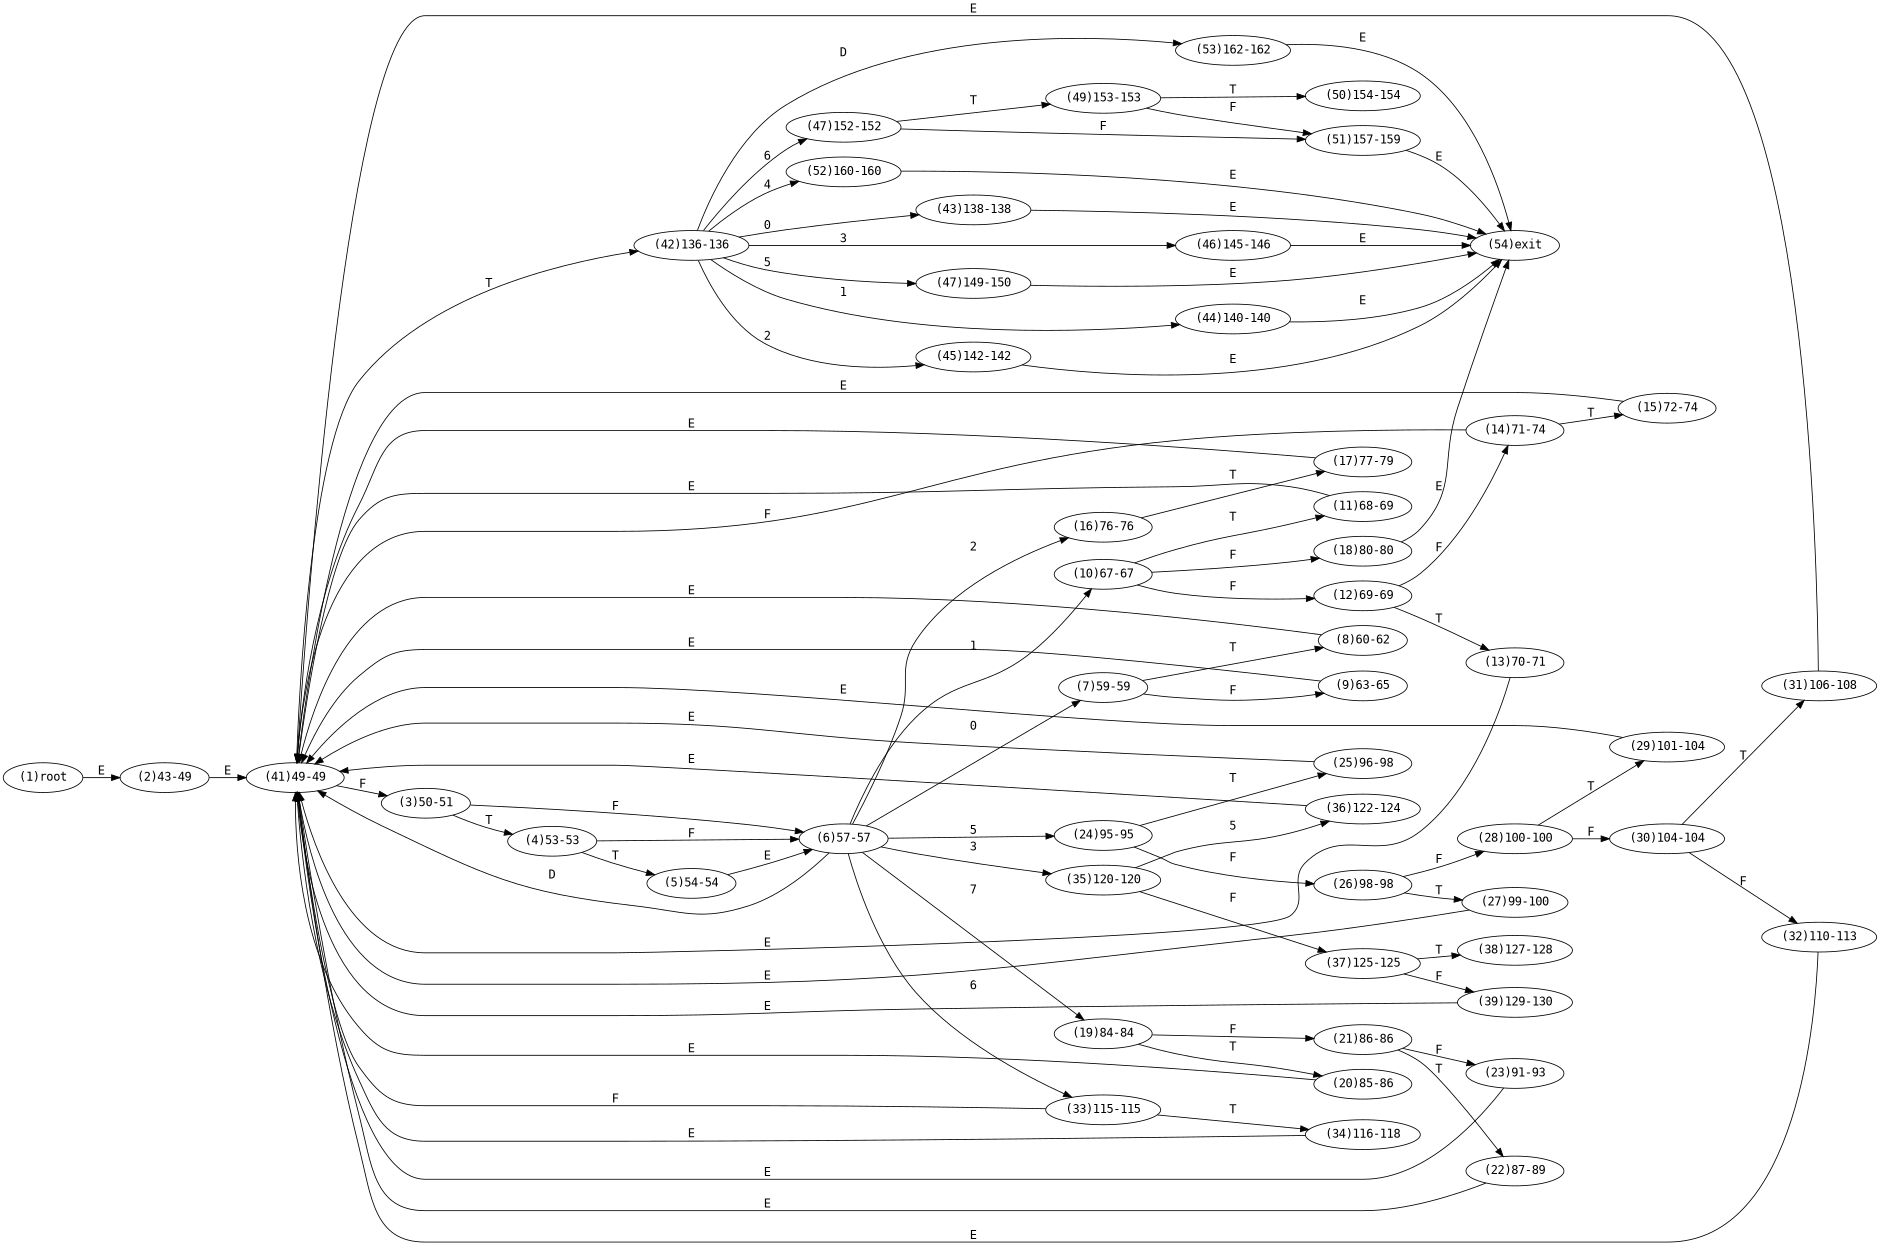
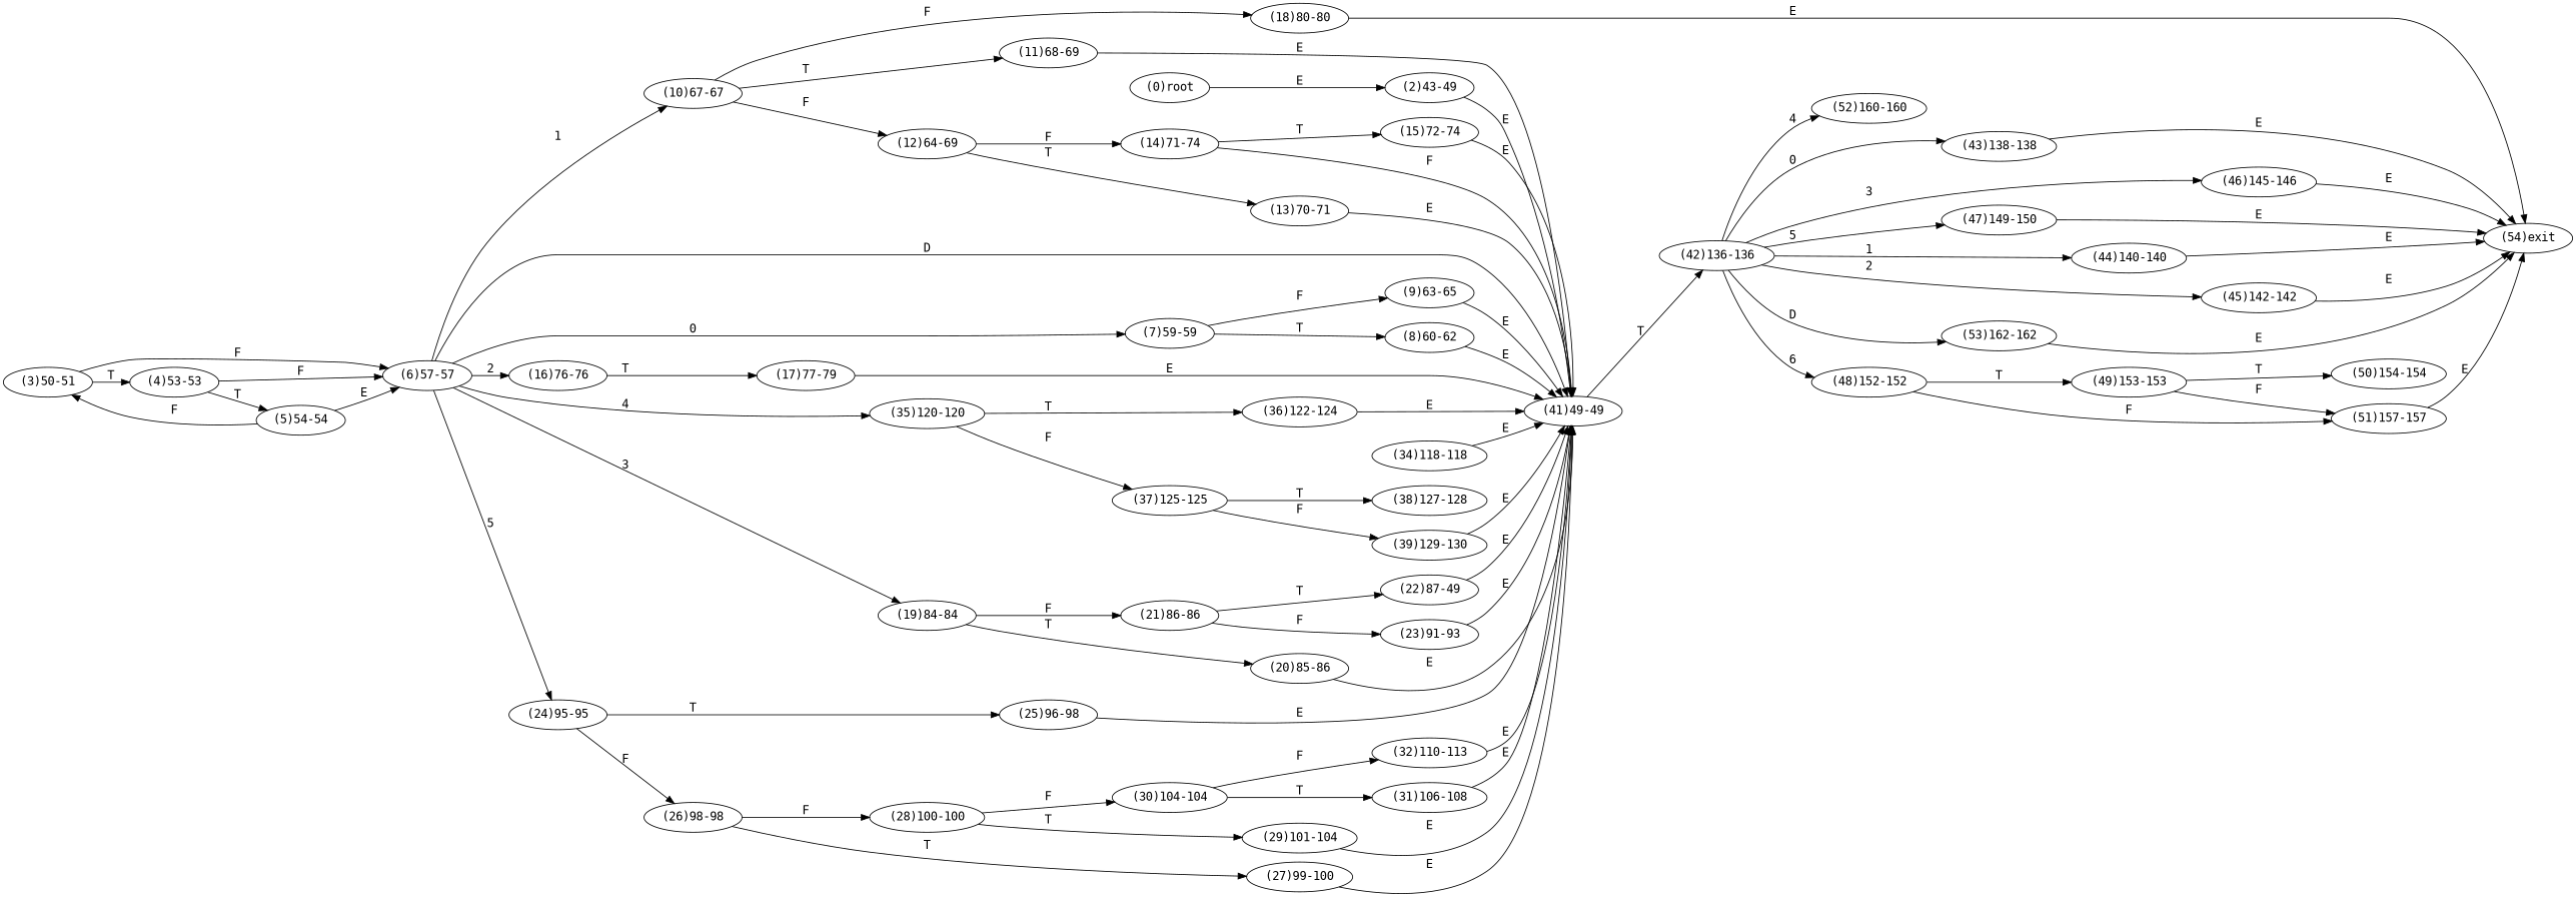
  digraph {
    fontname="DejaVu Sans Mono"
    rankdir=LR
    node [fontname="DejaVu Sans Mono"]
    edge [fontname="DejaVu Sans Mono"]
-   n1 [label="(1)root"]
+   n1 [label="(0)root"]
    n2 [label="(2)43-49"]
    n3 [label="(41)49-49"]
    n4 [label="(3)50-51"]
    n5 [label="(42)136-136"]
    n6 [label="(4)53-53"]
    n7 [label="(6)57-57"]
    n8 [label="(5)54-54"]
    n9 [label="(7)59-59"]
    n10 [label="(10)67-67"]
    n11 [label="(16)76-76"]
    n12 [label="(19)84-84"]
    n13 [label="(24)95-95"]
    n14 [label="(35)120-120"]
-   n15 [label="(33)115-115"]
    n16 [label="(8)60-62"]
    n17 [label="(9)63-65"]
    n18 [label="(11)68-69"]
-   n19 [label="(12)69-69"]
+   n19 [label="(12)64-69"]
    n20 [label="(18)80-80"]
    n21 [label="(17)77-79"]
    n22 [label="(21)86-86"]
    n23 [label="(20)85-86"]
    n24 [label="(25)96-98"]
    n25 [label="(26)98-98"]
    n26 [label="(36)122-124"]
    n27 [label="(37)125-125"]
-   n28 [label="(34)116-118"]
+   n28 [label="(34)118-118"]
    n29 [label="(13)70-71"]
    n30 [label="(14)71-74"]
    n31 [label="(15)72-74"]
    n32 [label="(54)exit"]
    n33 [label="(23)91-93"]
-   n34 [label="(22)87-89"]
+   n34 [label="(22)87-49"]
    n35 [label="(27)99-100"]
    n36 [label="(28)100-100"]
    n37 [label="(29)101-104"]
    n38 [label="(30)104-104"]
    n39 [label="(31)106-108"]
    n40 [label="(32)110-113"]
    n41 [label="(38)127-128"]
    n42 [label="(39)129-130"]
    n43 [label="(43)138-138"]
    n44 [label="(46)145-146"]
    n45 [label="(47)149-150"]
    n46 [label="(44)140-140"]
    n47 [label="(45)142-142"]
-   n48 [label="(47)152-152"]
+   n48 [label="(48)152-152"]
    n49 [label="(53)162-162"]
    n50 [label="(52)160-160"]
-   n51 [label="(51)157-159"]
+   n51 [label="(51)157-157"]
    n52 [label="(49)153-153"]
    n53 [label="(50)154-154"]
    n1 -> n2 [label=E]
    n2 -> n3 [label=E]
-   n3 -> n4 [label=F]
+   n8 -> n4 [label=F]
    n3 -> n5 [label=T]
    n4 -> n6 [label=T]
    n4 -> n7 [label=F]
    n5 -> n43 [label=0]
    n5 -> n44 [label=3]
    n5 -> n45 [label=5]
    n5 -> n46 [label=1]
    n5 -> n47 [label=2]
    n5 -> n48 [label=6]
    n5 -> n49 [label=D]
    n5 -> n50 [label=4]
    n6 -> n7 [label=F]
    n6 -> n8 [label=T]
    n7 -> n3 [label=D]
    n7 -> n9 [label=0]
    n7 -> n10 [label=1]
    n7 -> n11 [label=2]
-   n7 -> n12 [label=7]
+   n7 -> n12 [label=3]
    n7 -> n13 [label=5]
-   n7 -> n14 [label=3]
-   n7 -> n15 [label=6]
+   n7 -> n14 [label=4]
    n8 -> n7 [label=E]
    n9 -> n16 [label=T]
    n9 -> n17 [label=F]
    n10 -> n18 [label=T]
    n10 -> n19 [label=F]
    n10 -> n20 [label=F]
    n11 -> n21 [label=T]
    n12 -> n22 [label=F]
    n12 -> n23 [label=T]
    n13 -> n24 [label=T]
    n13 -> n25 [label=F]
-   n14 -> n26 [label=5]
+   n14 -> n26 [label=T]
    n14 -> n27 [label=F]
-   n15 -> n3 [label=F]
-   n15 -> n28 [label=T]
    n16 -> n3 [label=E]
    n17 -> n3 [label=E]
    n18 -> n3 [label=E]
    n19 -> n29 [label=T]
    n19 -> n30 [label=F]
    n20 -> n32 [label=E]
    n21 -> n3 [label=E]
    n22 -> n33 [label=F]
    n22 -> n34 [label=T]
    n23 -> n3 [label=E]
    n24 -> n3 [label=E]
    n25 -> n35 [label=T]
    n25 -> n36 [label=F]
    n26 -> n3 [label=E]
    n27 -> n41 [label=T]
    n27 -> n42 [label=F]
    n28 -> n3 [label=E]
    n29 -> n3 [label=E]
    n30 -> n3 [label=F]
    n30 -> n31 [label=T]
    n31 -> n3 [label=E]
    n33 -> n3 [label=E]
    n34 -> n3 [label=E]
    n35 -> n3 [label=E]
    n36 -> n37 [label=T]
    n36 -> n38 [label=F]
    n37 -> n3 [label=E]
    n38 -> n39 [label=T]
    n38 -> n40 [label=F]
    n39 -> n3 [label=E]
    n40 -> n3 [label=E]
    n42 -> n3 [label=E]
    n43 -> n32 [label=E]
    n44 -> n32 [label=E]
    n45 -> n32 [label=E]
    n46 -> n32 [label=E]
    n47 -> n32 [label=E]
    n48 -> n51 [label=F]
    n48 -> n52 [label=T]
    n49 -> n32 [label=E]
-   n50 -> n32 [label=E]
    n51 -> n32 [label=E]
    n52 -> n51 [label=F]
    n52 -> n53 [label=T]
  }
